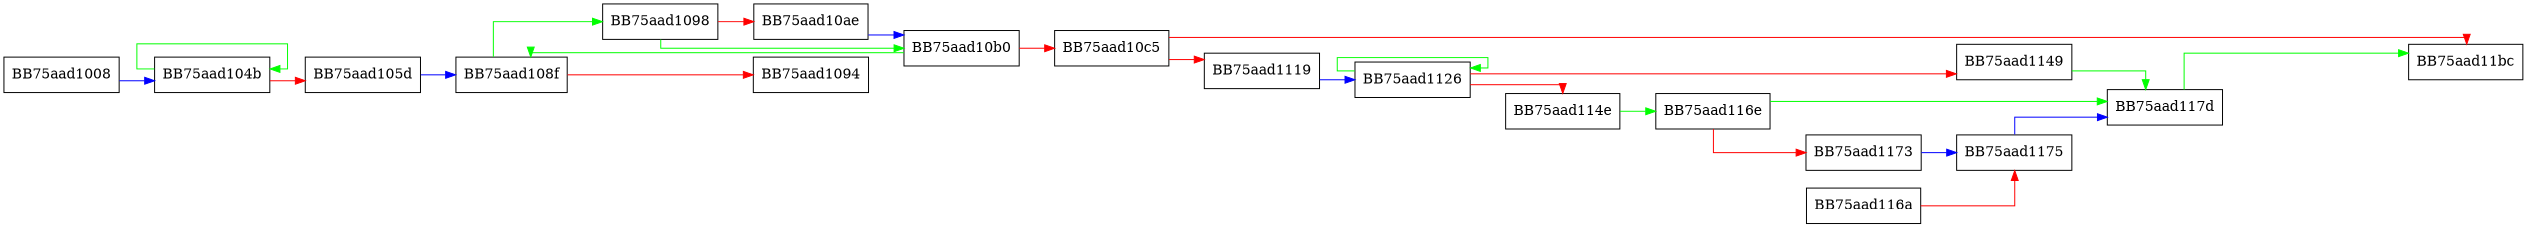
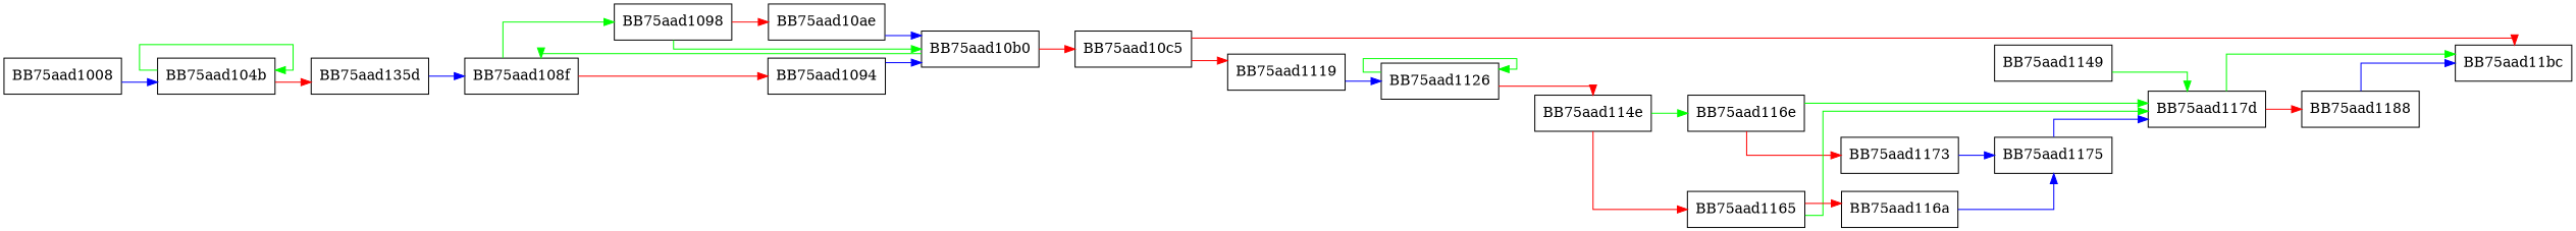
  digraph {
    rankdir=LR
    splines=ortho
    node [shape=box]
    edge [color=red]
    BB75aad1008
    BB75aad104b
-   BB75aad105d
+   BB75aad105d [label=BB75aad135d]
    BB75aad108f
    BB75aad1098
    BB75aad1094
    BB75aad10b0
    BB75aad10ae
    BB75aad10c5
    BB75aad11bc
    BB75aad1119
    BB75aad1126
    BB75aad1149
    BB75aad114e
    BB75aad117d
+   BB75aad1188
    BB75aad116e
+   BB75aad1165
    BB75aad1173
    BB75aad116a
    BB75aad1175
    BB75aad1008 -> BB75aad104b [color=blue]
    BB75aad104b -> BB75aad104b [color=green]
    BB75aad104b -> BB75aad105d
    BB75aad105d -> BB75aad108f [color=blue]
    BB75aad108f -> BB75aad1098 [color=green]
    BB75aad108f -> BB75aad1094
    BB75aad1098 -> BB75aad10b0 [color=green]
    BB75aad1098 -> BB75aad10ae
+   BB75aad1094 -> BB75aad10b0 [color=blue]
    BB75aad10b0 -> BB75aad108f [color=green]
    BB75aad10b0 -> BB75aad10c5
    BB75aad10ae -> BB75aad10b0 [color=blue]
    BB75aad10c5 -> BB75aad11bc
    BB75aad10c5 -> BB75aad1119
    BB75aad1119 -> BB75aad1126 [color=blue]
    BB75aad1126 -> BB75aad1126 [color=green]
-   BB75aad1126 -> BB75aad1149
    BB75aad1126 -> BB75aad114e
    BB75aad1149 -> BB75aad117d [color=green]
    BB75aad114e -> BB75aad116e [color=green]
+   BB75aad114e -> BB75aad1165
    BB75aad117d -> BB75aad11bc [color=green]
+   BB75aad117d -> BB75aad1188
+   BB75aad1188 -> BB75aad11bc [color=blue]
    BB75aad116e -> BB75aad117d [color=green]
    BB75aad116e -> BB75aad1173
+   BB75aad1165 -> BB75aad117d [color=green]
+   BB75aad1165 -> BB75aad116a
    BB75aad1173 -> BB75aad1175 [color=blue]
-   BB75aad116a -> BB75aad1175
+   BB75aad116a -> BB75aad1175 [color=blue]
    BB75aad1175 -> BB75aad117d [color=blue]
  }
